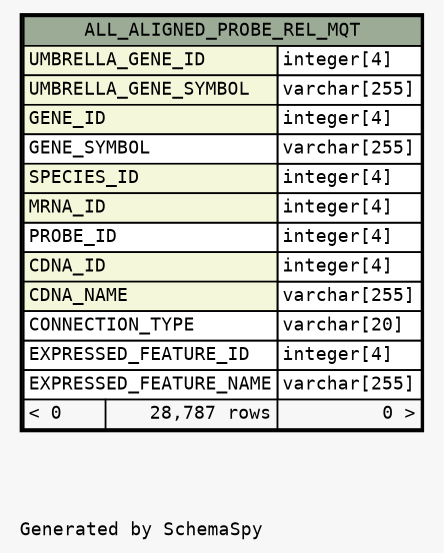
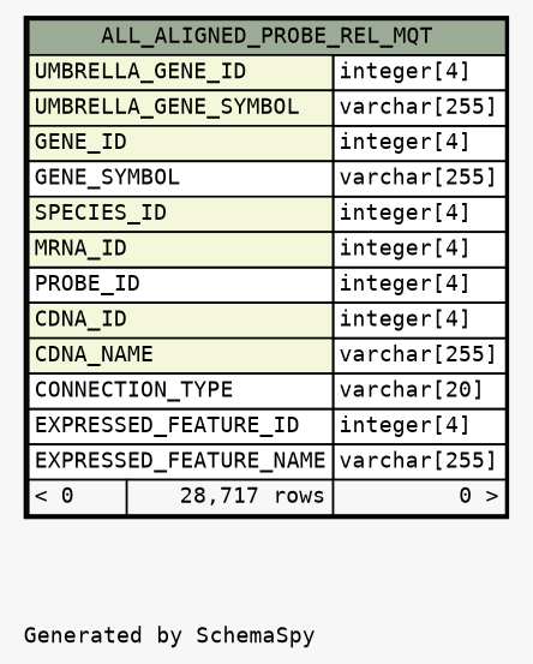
  digraph {
    bgcolor="#f7f7f7"
    fontname="DejaVu Sans Mono"
    fontsize=11
    label="\nGenerated by SchemaSpy"
    labeljust=l
    nodesep=0.18
    rankdir=RL
    ranksep=0.46
-   n1 [fontname="DejaVu Sans Mono" fontsize=11 label=<     <TABLE BORDER="2" CELLBORDER="1" CELLSPACING="0" BGCOLOR="#ffffff">       <TR><TD COLSPAN="3" BGCOLOR="#9bab96" ALIGN="CENTER">ALL_ALIGNED_PROBE_REL_MQT</TD></TR>       <TR><TD PORT="UMBRELLA_GENE_ID" COLSPAN="2" BGCOLOR="#f4f7da" ALIGN="LEFT">UMBRELLA_GENE_ID</TD><TD PORT="UMBRELLA_GENE_ID.type" ALIGN="LEFT">integer[4]</TD></TR>       <TR><TD PORT="UMBRELLA_GENE_SYMBOL" COLSPAN="2" BGCOLOR="#f4f7da" ALIGN="LEFT">UMBRELLA_GENE_SYMBOL</TD><TD PORT="UMBRELLA_GENE_SYMBOL.type" ALIGN="LEFT">varchar[255]</TD></TR>       <TR><TD PORT="GENE_ID" COLSPAN="2" BGCOLOR="#f4f7da" ALIGN="LEFT">GENE_ID</TD><TD PORT="GENE_ID.type" ALIGN="LEFT">integer[4]</TD></TR>       <TR><TD PORT="GENE_SYMBOL" COLSPAN="2" ALIGN="LEFT">GENE_SYMBOL</TD><TD PORT="GENE_SYMBOL.type" ALIGN="LEFT">varchar[255]</TD></TR>       <TR><TD PORT="SPECIES_ID" COLSPAN="2" BGCOLOR="#f4f7da" ALIGN="LEFT">SPECIES_ID</TD><TD PORT="SPECIES_ID.type" ALIGN="LEFT">integer[4]</TD></TR>       <TR><TD PORT="MRNA_ID" COLSPAN="2" BGCOLOR="#f4f7da" ALIGN="LEFT">MRNA_ID</TD><TD PORT="MRNA_ID.type" ALIGN="LEFT">integer[4]</TD></TR>       <TR><TD PORT="PROBE_ID" COLSPAN="2" ALIGN="LEFT">PROBE_ID</TD><TD PORT="PROBE_ID.type" ALIGN="LEFT">integer[4]</TD></TR>       <TR><TD PORT="CDNA_ID" COLSPAN="2" BGCOLOR="#f4f7da" ALIGN="LEFT">CDNA_ID</TD><TD PORT="CDNA_ID.type" ALIGN="LEFT">integer[4]</TD></TR>       <TR><TD PORT="CDNA_NAME" COLSPAN="2" BGCOLOR="#f4f7da" ALIGN="LEFT">CDNA_NAME</TD><TD PORT="CDNA_NAME.type" ALIGN="LEFT">varchar[255]</TD></TR>       <TR><TD PORT="CONNECTION_TYPE" COLSPAN="2" ALIGN="LEFT">CONNECTION_TYPE</TD><TD PORT="CONNECTION_TYPE.type" ALIGN="LEFT">varchar[20]</TD></TR>       <TR><TD PORT="EXPRESSED_FEATURE_ID" COLSPAN="2" ALIGN="LEFT">EXPRESSED_FEATURE_ID</TD><TD PORT="EXPRESSED_FEATURE_ID.type" ALIGN="LEFT">integer[4]</TD></TR>       <TR><TD PORT="EXPRESSED_FEATURE_NAME" COLSPAN="2" ALIGN="LEFT">EXPRESSED_FEATURE_NAME</TD><TD PORT="EXPRESSED_FEATURE_NAME.type" ALIGN="LEFT">varchar[255]</TD></TR>       <TR><TD ALIGN="LEFT" BGCOLOR="#f7f7f7">&lt; 0</TD><TD ALIGN="RIGHT" BGCOLOR="#f7f7f7">28,787 rows</TD><TD ALIGN="RIGHT" BGCOLOR="#f7f7f7">0 &gt;</TD></TR>     </TABLE>> shape=plaintext]
+   n1 [fontname="DejaVu Sans Mono" fontsize=11 label=<     <TABLE BORDER="2" CELLBORDER="1" CELLSPACING="0" BGCOLOR="#ffffff">       <TR><TD COLSPAN="3" BGCOLOR="#9bab96" ALIGN="CENTER">ALL_ALIGNED_PROBE_REL_MQT</TD></TR>       <TR><TD PORT="UMBRELLA_GENE_ID" COLSPAN="2" BGCOLOR="#f4f7da" ALIGN="LEFT">UMBRELLA_GENE_ID</TD><TD PORT="UMBRELLA_GENE_ID.type" ALIGN="LEFT">integer[4]</TD></TR>       <TR><TD PORT="UMBRELLA_GENE_SYMBOL" COLSPAN="2" BGCOLOR="#f4f7da" ALIGN="LEFT">UMBRELLA_GENE_SYMBOL</TD><TD PORT="UMBRELLA_GENE_SYMBOL.type" ALIGN="LEFT">varchar[255]</TD></TR>       <TR><TD PORT="GENE_ID" COLSPAN="2" BGCOLOR="#f4f7da" ALIGN="LEFT">GENE_ID</TD><TD PORT="GENE_ID.type" ALIGN="LEFT">integer[4]</TD></TR>       <TR><TD PORT="GENE_SYMBOL" COLSPAN="2" ALIGN="LEFT">GENE_SYMBOL</TD><TD PORT="GENE_SYMBOL.type" ALIGN="LEFT">varchar[255]</TD></TR>       <TR><TD PORT="SPECIES_ID" COLSPAN="2" BGCOLOR="#f4f7da" ALIGN="LEFT">SPECIES_ID</TD><TD PORT="SPECIES_ID.type" ALIGN="LEFT">integer[4]</TD></TR>       <TR><TD PORT="MRNA_ID" COLSPAN="2" BGCOLOR="#f4f7da" ALIGN="LEFT">MRNA_ID</TD><TD PORT="MRNA_ID.type" ALIGN="LEFT">integer[4]</TD></TR>       <TR><TD PORT="PROBE_ID" COLSPAN="2" ALIGN="LEFT">PROBE_ID</TD><TD PORT="PROBE_ID.type" ALIGN="LEFT">integer[4]</TD></TR>       <TR><TD PORT="CDNA_ID" COLSPAN="2" BGCOLOR="#f4f7da" ALIGN="LEFT">CDNA_ID</TD><TD PORT="CDNA_ID.type" ALIGN="LEFT">integer[4]</TD></TR>       <TR><TD PORT="CDNA_NAME" COLSPAN="2" BGCOLOR="#f4f7da" ALIGN="LEFT">CDNA_NAME</TD><TD PORT="CDNA_NAME.type" ALIGN="LEFT">varchar[255]</TD></TR>       <TR><TD PORT="CONNECTION_TYPE" COLSPAN="2" ALIGN="LEFT">CONNECTION_TYPE</TD><TD PORT="CONNECTION_TYPE.type" ALIGN="LEFT">varchar[20]</TD></TR>       <TR><TD PORT="EXPRESSED_FEATURE_ID" COLSPAN="2" ALIGN="LEFT">EXPRESSED_FEATURE_ID</TD><TD PORT="EXPRESSED_FEATURE_ID.type" ALIGN="LEFT">integer[4]</TD></TR>       <TR><TD PORT="EXPRESSED_FEATURE_NAME" COLSPAN="2" ALIGN="LEFT">EXPRESSED_FEATURE_NAME</TD><TD PORT="EXPRESSED_FEATURE_NAME.type" ALIGN="LEFT">varchar[255]</TD></TR>       <TR><TD ALIGN="LEFT" BGCOLOR="#f7f7f7">&lt; 0</TD><TD ALIGN="RIGHT" BGCOLOR="#f7f7f7">28,717 rows</TD><TD ALIGN="RIGHT" BGCOLOR="#f7f7f7">0 &gt;</TD></TR>     </TABLE>> shape=plaintext]
  }
